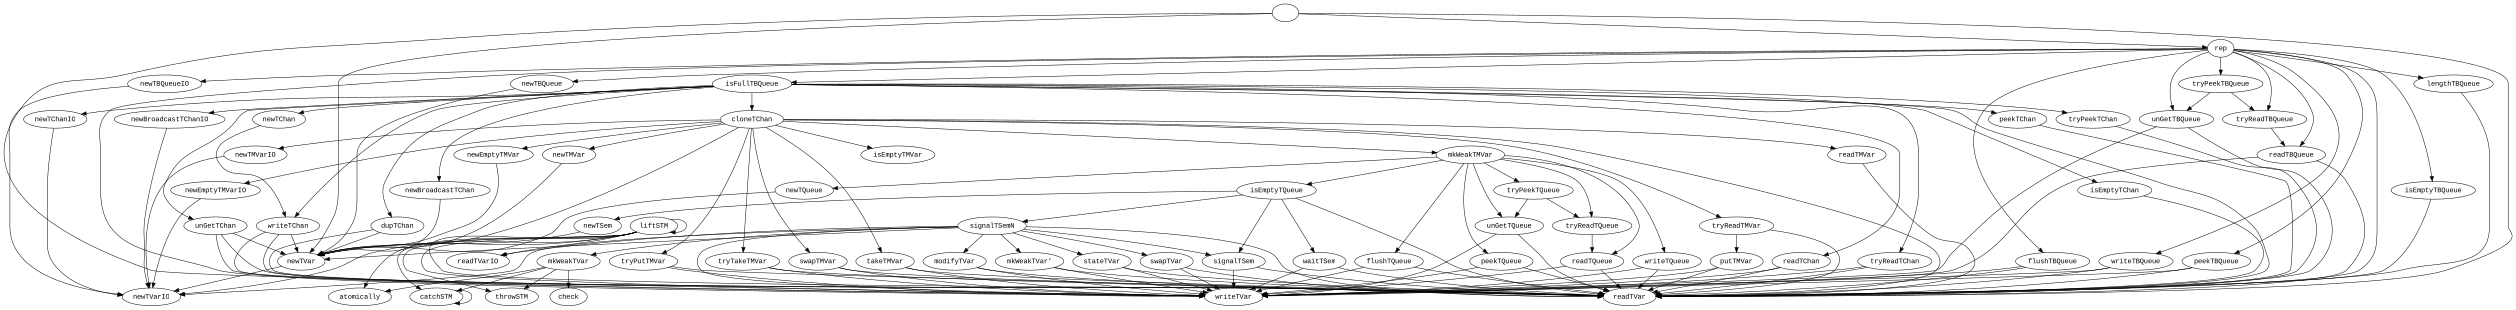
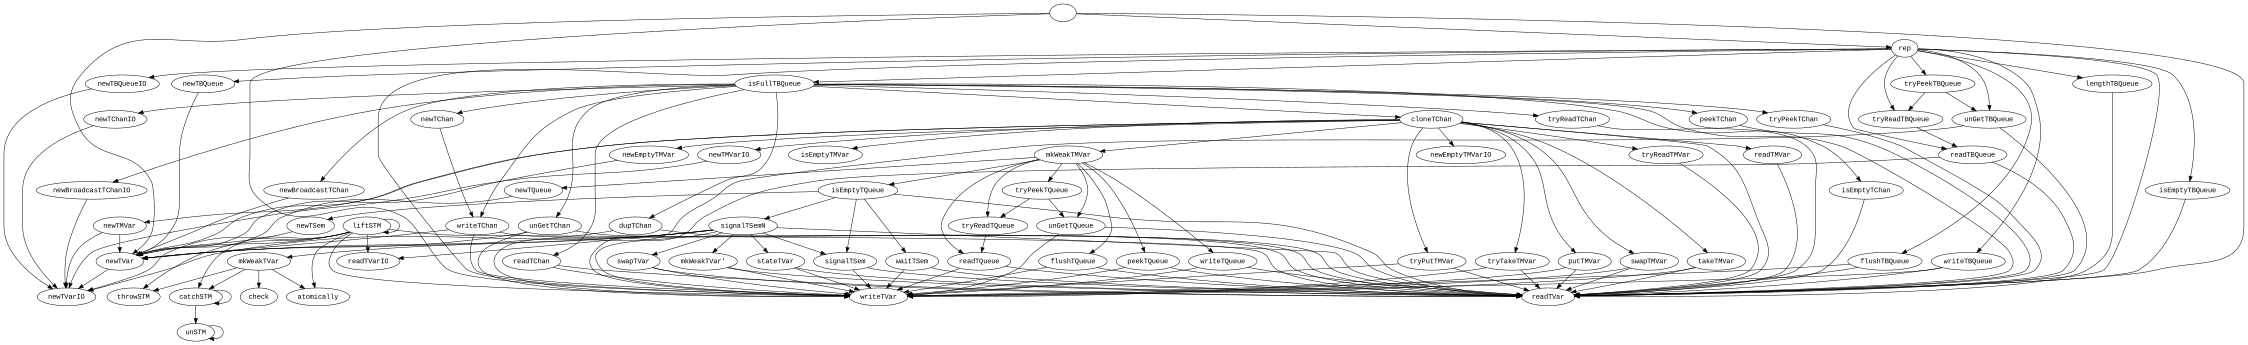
  strict digraph {
    fontname="Liberation Mono"
    node [fontname="Liberation Mono" style=solid]
    edge [fontname="Liberation Mono"]
    catchSTM
+   unSTM
    cloneTChan
    isEmptyTMVar
    mkWeakTMVar
    newEmptyTMVar
    newEmptyTMVarIO
    newTMVar
    newTMVarIO
    newTVar
    putTMVar
    readTMVar
    readTVar
    swapTMVar
    takeTMVar
    tryPutTMVar
    tryReadTMVar
    tryTakeTMVar
    flushTQueue
    isEmptyTQueue
    newTQueue
    peekTQueue
    readTQueue
    tryPeekTQueue
    tryReadTQueue
    unGetTQueue
    writeTQueue
    newTVarIO
    writeTVar
    dupTChan
    flushTBQueue
    isEmptyTBQueue
    isEmptyTChan
    newTSem
    signalTSem
    signalTSemN
    waitTSem
    readTVarIO
    mkWeakTVar
-   modifyTVar
    n41 [label="mkWeakTVar'"]
    stateTVar
    swapTVar
    isFullTBQueue
    newBroadcastTChan
    newBroadcastTChanIO
    newTChan
    newTChanIO
    peekTChan
    readTChan
    tryPeekTChan
    tryReadTChan
    unGetTChan
    writeTChan
    lengthTBQueue
    liftSTM
    atomically
    throwSTM
    check
    newTBQueue
    newTBQueueIO
-   peekTBQueue
    readTBQueue
    rep
    tryPeekTBQueue
    tryReadTBQueue
    unGetTBQueue
    writeTBQueue
    "" [style=""]
    catchSTM -> catchSTM
+   catchSTM -> unSTM
+   unSTM -> unSTM
    cloneTChan -> isEmptyTMVar
    cloneTChan -> mkWeakTMVar
    cloneTChan -> newEmptyTMVar
    cloneTChan -> newEmptyTMVarIO
    cloneTChan -> newTMVar
    cloneTChan -> newTMVarIO
    cloneTChan -> newTVar
-   tryReadTMVar -> putTMVar
+   cloneTChan -> putTMVar
    cloneTChan -> readTMVar
    cloneTChan -> readTVar
    cloneTChan -> swapTMVar
    cloneTChan -> takeTMVar
    cloneTChan -> tryPutTMVar
    cloneTChan -> tryReadTMVar
    cloneTChan -> tryTakeTMVar
    mkWeakTMVar -> flushTQueue
    mkWeakTMVar -> isEmptyTQueue
    mkWeakTMVar -> newTQueue
    mkWeakTMVar -> peekTQueue
    mkWeakTMVar -> readTQueue
    mkWeakTMVar -> tryPeekTQueue
    mkWeakTMVar -> tryReadTQueue
    mkWeakTMVar -> unGetTQueue
    mkWeakTMVar -> writeTQueue
    newEmptyTMVar -> newTVar
-   newEmptyTMVarIO -> newTVarIO
+   newTMVar -> newTVarIO
    newTMVar -> newTVar
    newTMVarIO -> newTVarIO
    newTVar -> newTVarIO
    putTMVar -> readTVar
    putTMVar -> writeTVar
    readTMVar -> readTVar
    swapTMVar -> readTVar
    swapTMVar -> writeTVar
    takeTMVar -> readTVar
    takeTMVar -> writeTVar
    tryPutTMVar -> readTVar
    tryPutTMVar -> writeTVar
    tryReadTMVar -> readTVar
    tryTakeTMVar -> readTVar
    tryTakeTMVar -> writeTVar
    flushTQueue -> readTVar
    flushTQueue -> writeTVar
    isEmptyTQueue -> readTVar
    isEmptyTQueue -> newTSem
    isEmptyTQueue -> signalTSem
    isEmptyTQueue -> signalTSemN
    isEmptyTQueue -> waitTSem
    newTQueue -> newTVar
    peekTQueue -> readTVar
    peekTQueue -> writeTVar
    readTQueue -> readTVar
    readTQueue -> writeTVar
    tryPeekTQueue -> tryReadTQueue
    tryPeekTQueue -> unGetTQueue
    tryReadTQueue -> readTQueue
    unGetTQueue -> readTVar
    unGetTQueue -> writeTVar
    writeTQueue -> readTVar
    writeTQueue -> writeTVar
    dupTChan -> newTVar
    dupTChan -> readTVar
    flushTBQueue -> readTVar
    flushTBQueue -> writeTVar
    isEmptyTBQueue -> readTVar
    isEmptyTChan -> readTVar
    newTSem -> newTVar
    signalTSem -> readTVar
    signalTSem -> writeTVar
    signalTSemN -> newTVar
    signalTSemN -> readTVar
    signalTSemN -> newTVarIO
    signalTSemN -> writeTVar
    signalTSemN -> signalTSem
    signalTSemN -> readTVarIO
    signalTSemN -> mkWeakTVar
-   signalTSemN -> modifyTVar
    signalTSemN -> n41
    signalTSemN -> stateTVar
    signalTSemN -> swapTVar
    waitTSem -> readTVar
    waitTSem -> writeTVar
    mkWeakTVar -> catchSTM
    mkWeakTVar -> atomically
    mkWeakTVar -> throwSTM
    mkWeakTVar -> check
-   modifyTVar -> readTVar
-   modifyTVar -> writeTVar
    n41 -> readTVar
    n41 -> writeTVar
    stateTVar -> readTVar
    stateTVar -> writeTVar
    swapTVar -> readTVar
    swapTVar -> writeTVar
    isFullTBQueue -> cloneTChan
    isFullTBQueue -> readTVar
    isFullTBQueue -> dupTChan
    isFullTBQueue -> isEmptyTChan
    isFullTBQueue -> newBroadcastTChan
    isFullTBQueue -> newBroadcastTChanIO
    isFullTBQueue -> newTChan
    isFullTBQueue -> newTChanIO
    isFullTBQueue -> peekTChan
    isFullTBQueue -> readTChan
    isFullTBQueue -> tryPeekTChan
    isFullTBQueue -> tryReadTChan
    isFullTBQueue -> unGetTChan
    isFullTBQueue -> writeTChan
    newBroadcastTChan -> newTVar
    newBroadcastTChanIO -> newTVarIO
    newTChan -> writeTChan
    newTChanIO -> newTVarIO
    peekTChan -> readTVar
    readTChan -> readTVar
    readTChan -> writeTVar
    tryPeekTChan -> readTVar
    tryReadTChan -> readTVar
-   tryReadTChan -> writeTVar
    unGetTChan -> newTVar
    unGetTChan -> readTVar
    unGetTChan -> writeTVar
    writeTChan -> newTVar
    writeTChan -> readTVar
    writeTChan -> writeTVar
    lengthTBQueue -> readTVar
    liftSTM -> catchSTM
    liftSTM -> newTVar
    liftSTM -> readTVar
    liftSTM -> newTVarIO
    liftSTM -> writeTVar
    liftSTM -> readTVarIO
    liftSTM -> liftSTM
    liftSTM -> atomically
    liftSTM -> throwSTM
    newTBQueue -> newTVar
    newTBQueueIO -> newTVarIO
-   peekTBQueue -> readTVar
-   peekTBQueue -> writeTVar
    readTBQueue -> readTVar
    readTBQueue -> writeTVar
    rep -> readTVar
    rep -> writeTVar
    rep -> flushTBQueue
    rep -> isEmptyTBQueue
    rep -> isFullTBQueue
    rep -> lengthTBQueue
    rep -> newTBQueue
    rep -> newTBQueueIO
-   rep -> peekTBQueue
    rep -> readTBQueue
    rep -> tryPeekTBQueue
    rep -> tryReadTBQueue
    rep -> unGetTBQueue
    rep -> writeTBQueue
    tryPeekTBQueue -> tryReadTBQueue
    tryPeekTBQueue -> unGetTBQueue
    tryReadTBQueue -> readTBQueue
    unGetTBQueue -> readTVar
    unGetTBQueue -> writeTVar
    writeTBQueue -> readTVar
    writeTBQueue -> writeTVar
    "" -> newTVar
    "" -> readTVar
    "" -> writeTVar
    "" -> rep
  }
